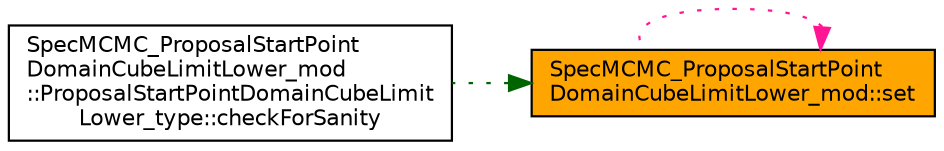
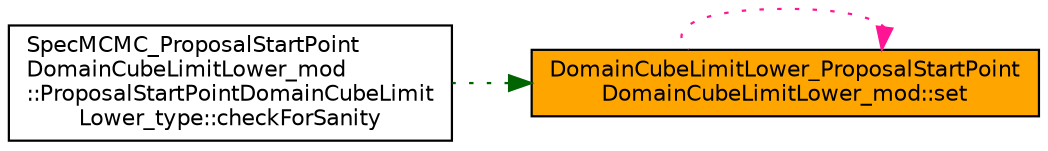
  digraph {
    rankdir=RL
    node [color=black fontname=Helvetica fontsize=10 shape=record style=filled]
    edge [dir=back fontname=Helvetica fontsize=10 labelfontname=Helvetica labelfontsize=10 style=dotted]
-   n1 [fillcolor=orange fontcolor=black height=0.2 label="SpecMCMC_ProposalStartPoint\lDomainCubeLimitLower_mod::set" width=0.4]
+   n1 [fillcolor=orange fontcolor=black height=0.2 label="DomainCubeLimitLower_ProposalStartPoint\lDomainCubeLimitLower_mod::set" width=0.4]
    n2 [fillcolor=white height=0.2 label="SpecMCMC_ProposalStartPoint\lDomainCubeLimitLower_mod\l::ProposalStartPointDomainCubeLimit\lLower_type::checkForSanity" width=0.4]
    n1 -> n1 [color=deeppink]
    n1 -> n2 [color=darkgreen]
  }
